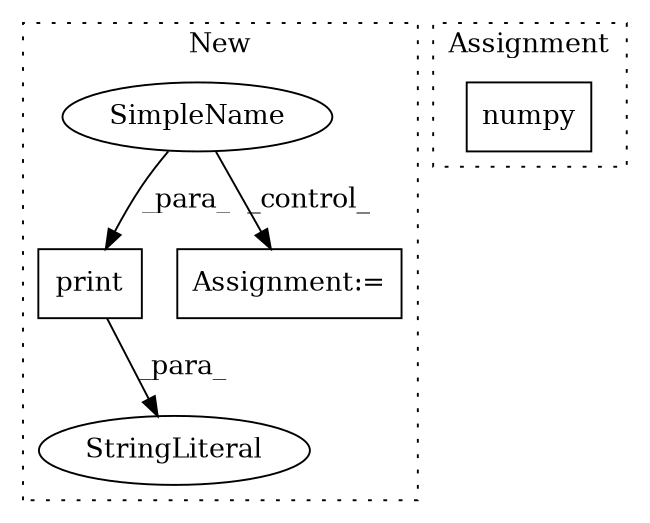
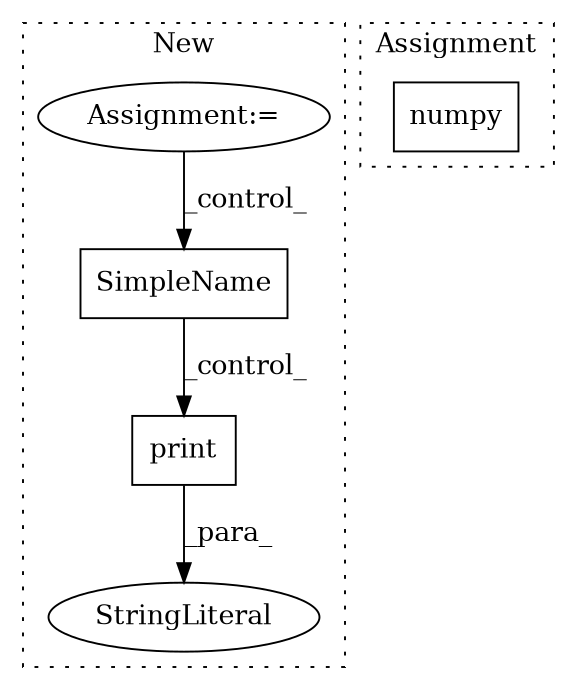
  digraph {
    node [a=32 shape=box]
    n1 [l="6,1" label=print s="3027,3057"]
    n2 [a=45 l=12 label=StringLiteral s=3033 shape=ellipse]
-   n3 [a=42 label=SimpleName shape=ellipse]
-   n4 [a=7 l=1 label="Assignment:=" s=3071]
+   n3 [a=42 label=SimpleName]
+   n4 [a=7 l=1 label="Assignment:=" s=3071 shape=ellipse]
    n5 [l=7 label=numpy s=3162]
    subgraph cluster_1 {
      label=New
      style=dotted
      n1
      n2
      n3
      n4
    }
    subgraph cluster_2 {
      label=Assignment
      style=dotted
      n5
    }
    n1 -> n2 [label=_para_]
-   n3 -> n1 [label=_para_]
-   n3 -> n4 [label=_control_]
+   n3 -> n1 [label=_control_]
+   n4 -> n3 [label=_control_]
  }
